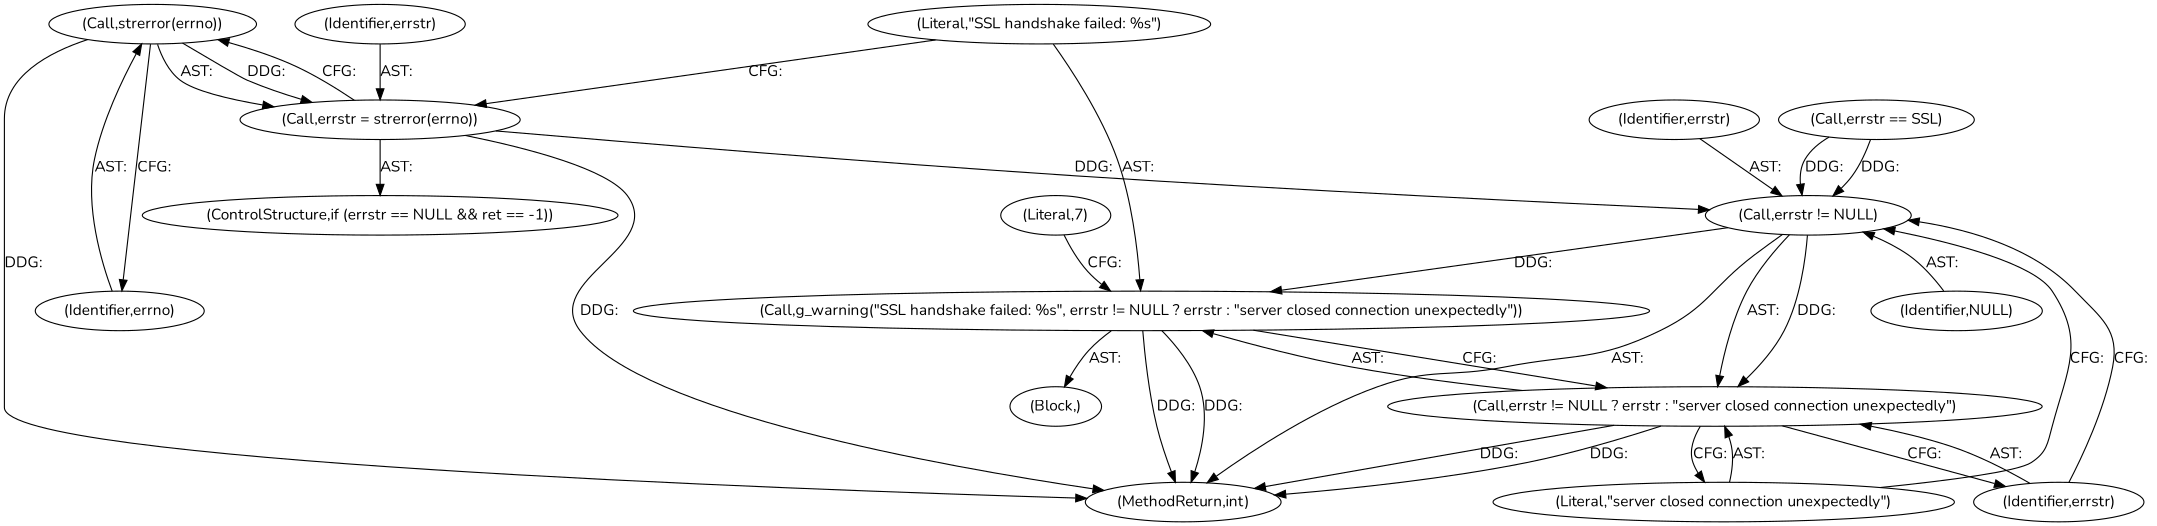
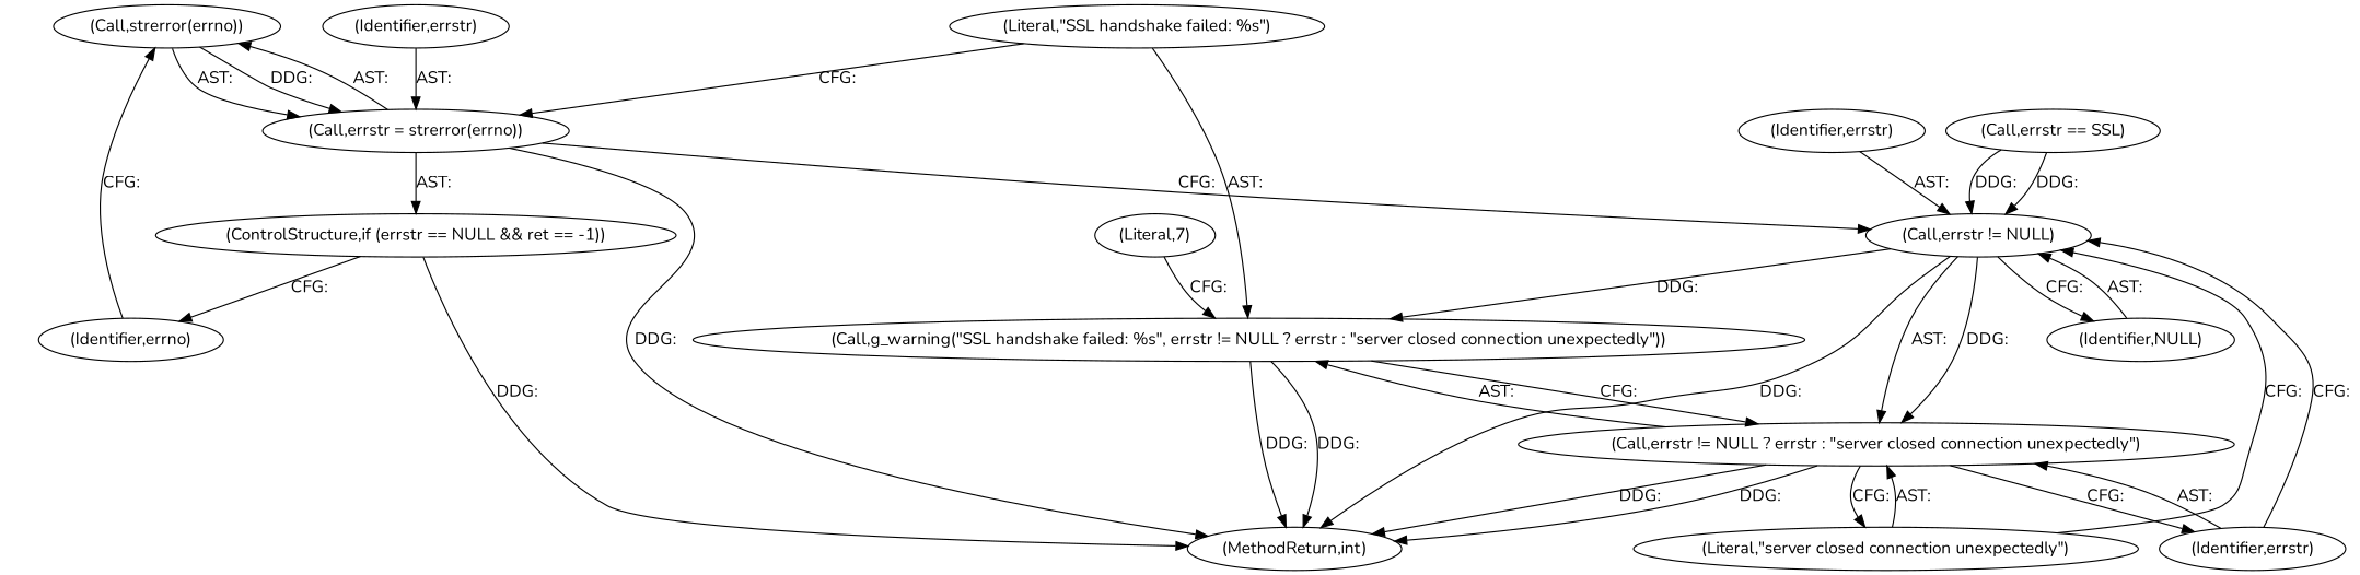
  digraph {
    fontname=Nunito
    node [fontname=Nunito]
    edge [fontname=Nunito]
    n1 [label="(Call,strerror(errno))"]
    n2 [label="(Call,errstr = strerror(errno))"]
    n3 [label="(Identifier,errno)"]
    n4 [label="(MethodReturn,int)"]
    n5 [label="(Call,errstr != NULL)"]
    n6 [label="(ControlStructure,if (errstr == NULL && ret == -1))"]
    n7 [label="(Call,g_warning(\"SSL handshake failed: %s\", errstr != NULL ? errstr : \"server closed connection unexpectedly\"))"]
    n8 [label="(Call,errstr != NULL ? errstr : \"server closed connection unexpectedly\")"]
    n9 [label="(Identifier,NULL)"]
-   n10 [label="(Block,)"]
    n11 [label="(Literal,\"server closed connection unexpectedly\")"]
    n12 [label="(Identifier,errstr)"]
    n13 [label="(Identifier,errstr)"]
    n14 [label="(Call,errstr == SSL)"]
    n15 [label="(Literal,7)"]
    n16 [label="(Literal,\"SSL handshake failed: %s\")"]
    n17 [label="(Identifier,errstr)"]
    n1 -> n2 [label="AST: "]
    n1 -> n2 [label="DDG: "]
-   n1 -> n3 [label="CFG: "]
-   n1 -> n4 [label="DDG: "]
-   n2 -> n1 [label="CFG: "]
+   n6 -> n3 [label="CFG: "]
+   n6 -> n4 [label="DDG: "]
+   n2 -> n1 [label="AST: "]
    n2 -> n4 [label="DDG: "]
-   n2 -> n5 [label="DDG: "]
+   n2 -> n5 [label="CFG: "]
    n2 -> n6 [label="AST: "]
-   n3 -> n1 [label="AST: "]
-   n5 -> n4 [label="AST: "]
+   n3 -> n1 [label="CFG: "]
+   n5 -> n4 [label="DDG: "]
    n5 -> n7 [label="DDG: "]
    n5 -> n8 [label="AST: "]
    n5 -> n8 [label="DDG: "]
+   n5 -> n9 [label="CFG: "]
    n7 -> n4 [label="DDG: "]
    n7 -> n4 [label="DDG: "]
    n7 -> n8 [label="CFG: "]
-   n7 -> n10 [label="AST: "]
    n8 -> n4 [label="DDG: "]
    n8 -> n4 [label="DDG: "]
    n8 -> n7 [label="AST: "]
    n8 -> n11 [label="CFG: "]
    n8 -> n12 [label="CFG: "]
    n9 -> n5 [label="AST: "]
    n11 -> n5 [label="CFG: "]
    n11 -> n8 [label="AST: "]
    n12 -> n5 [label="CFG: "]
    n12 -> n8 [label="AST: "]
    n13 -> n2 [label="AST: "]
    n14 -> n5 [label="DDG: "]
    n14 -> n5 [label="DDG: "]
    n15 -> n7 [label="CFG: "]
    n16 -> n2 [label="CFG: "]
    n16 -> n7 [label="AST: "]
    n17 -> n5 [label="AST: "]
  }
